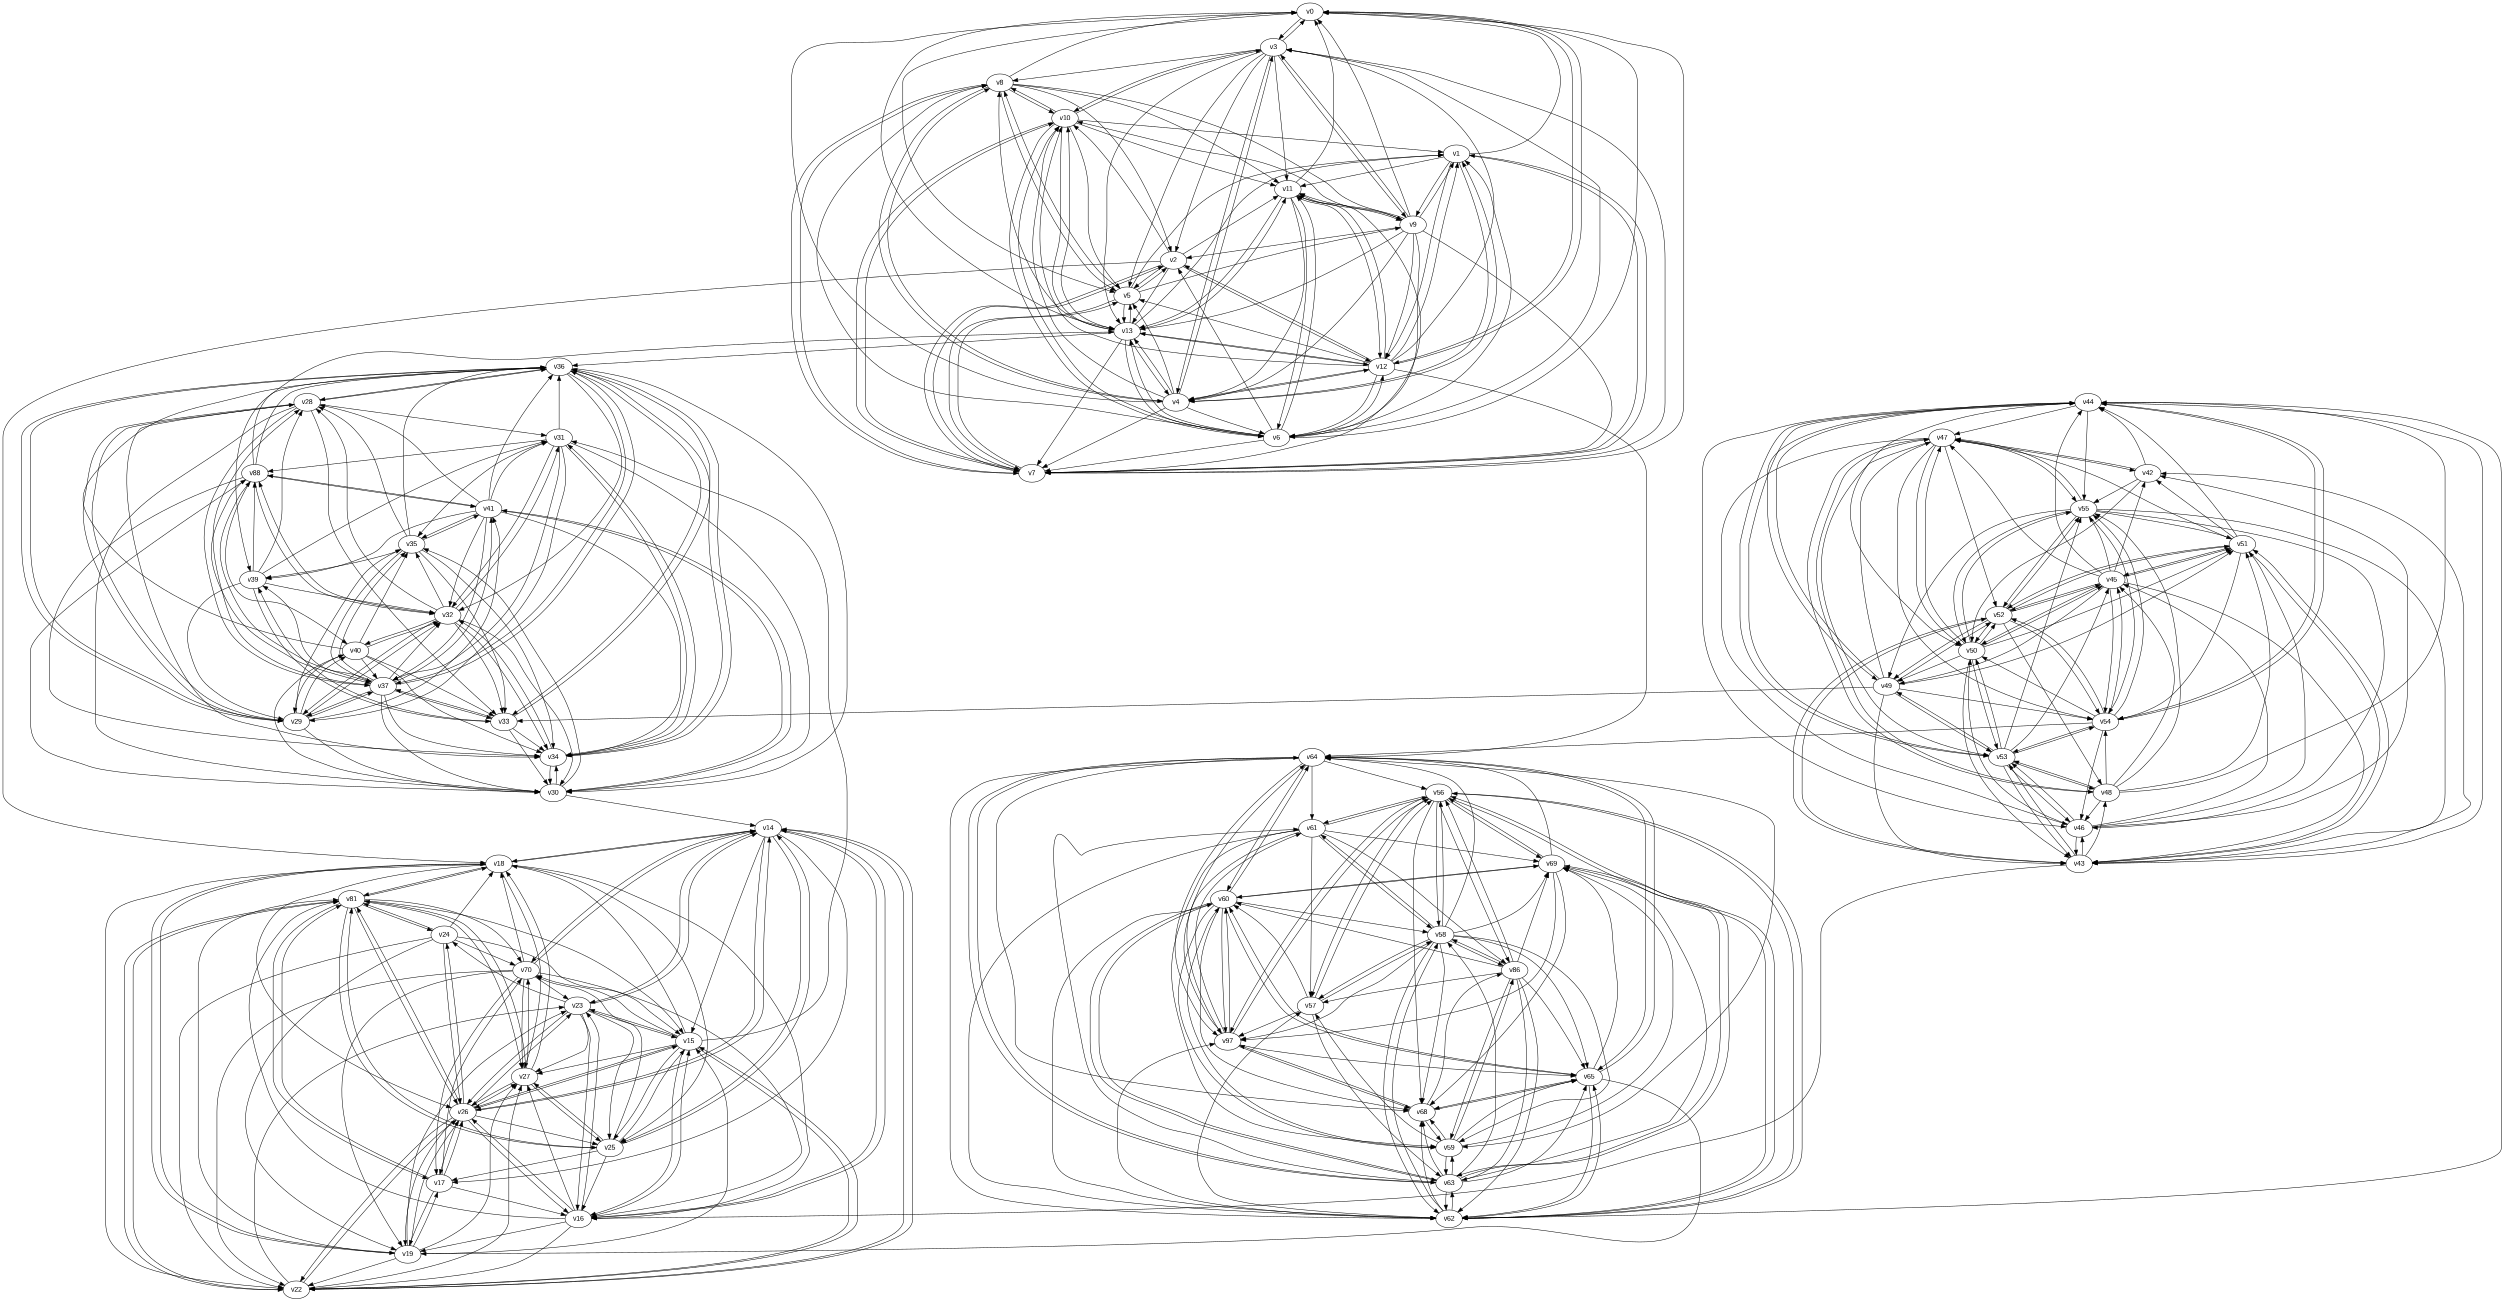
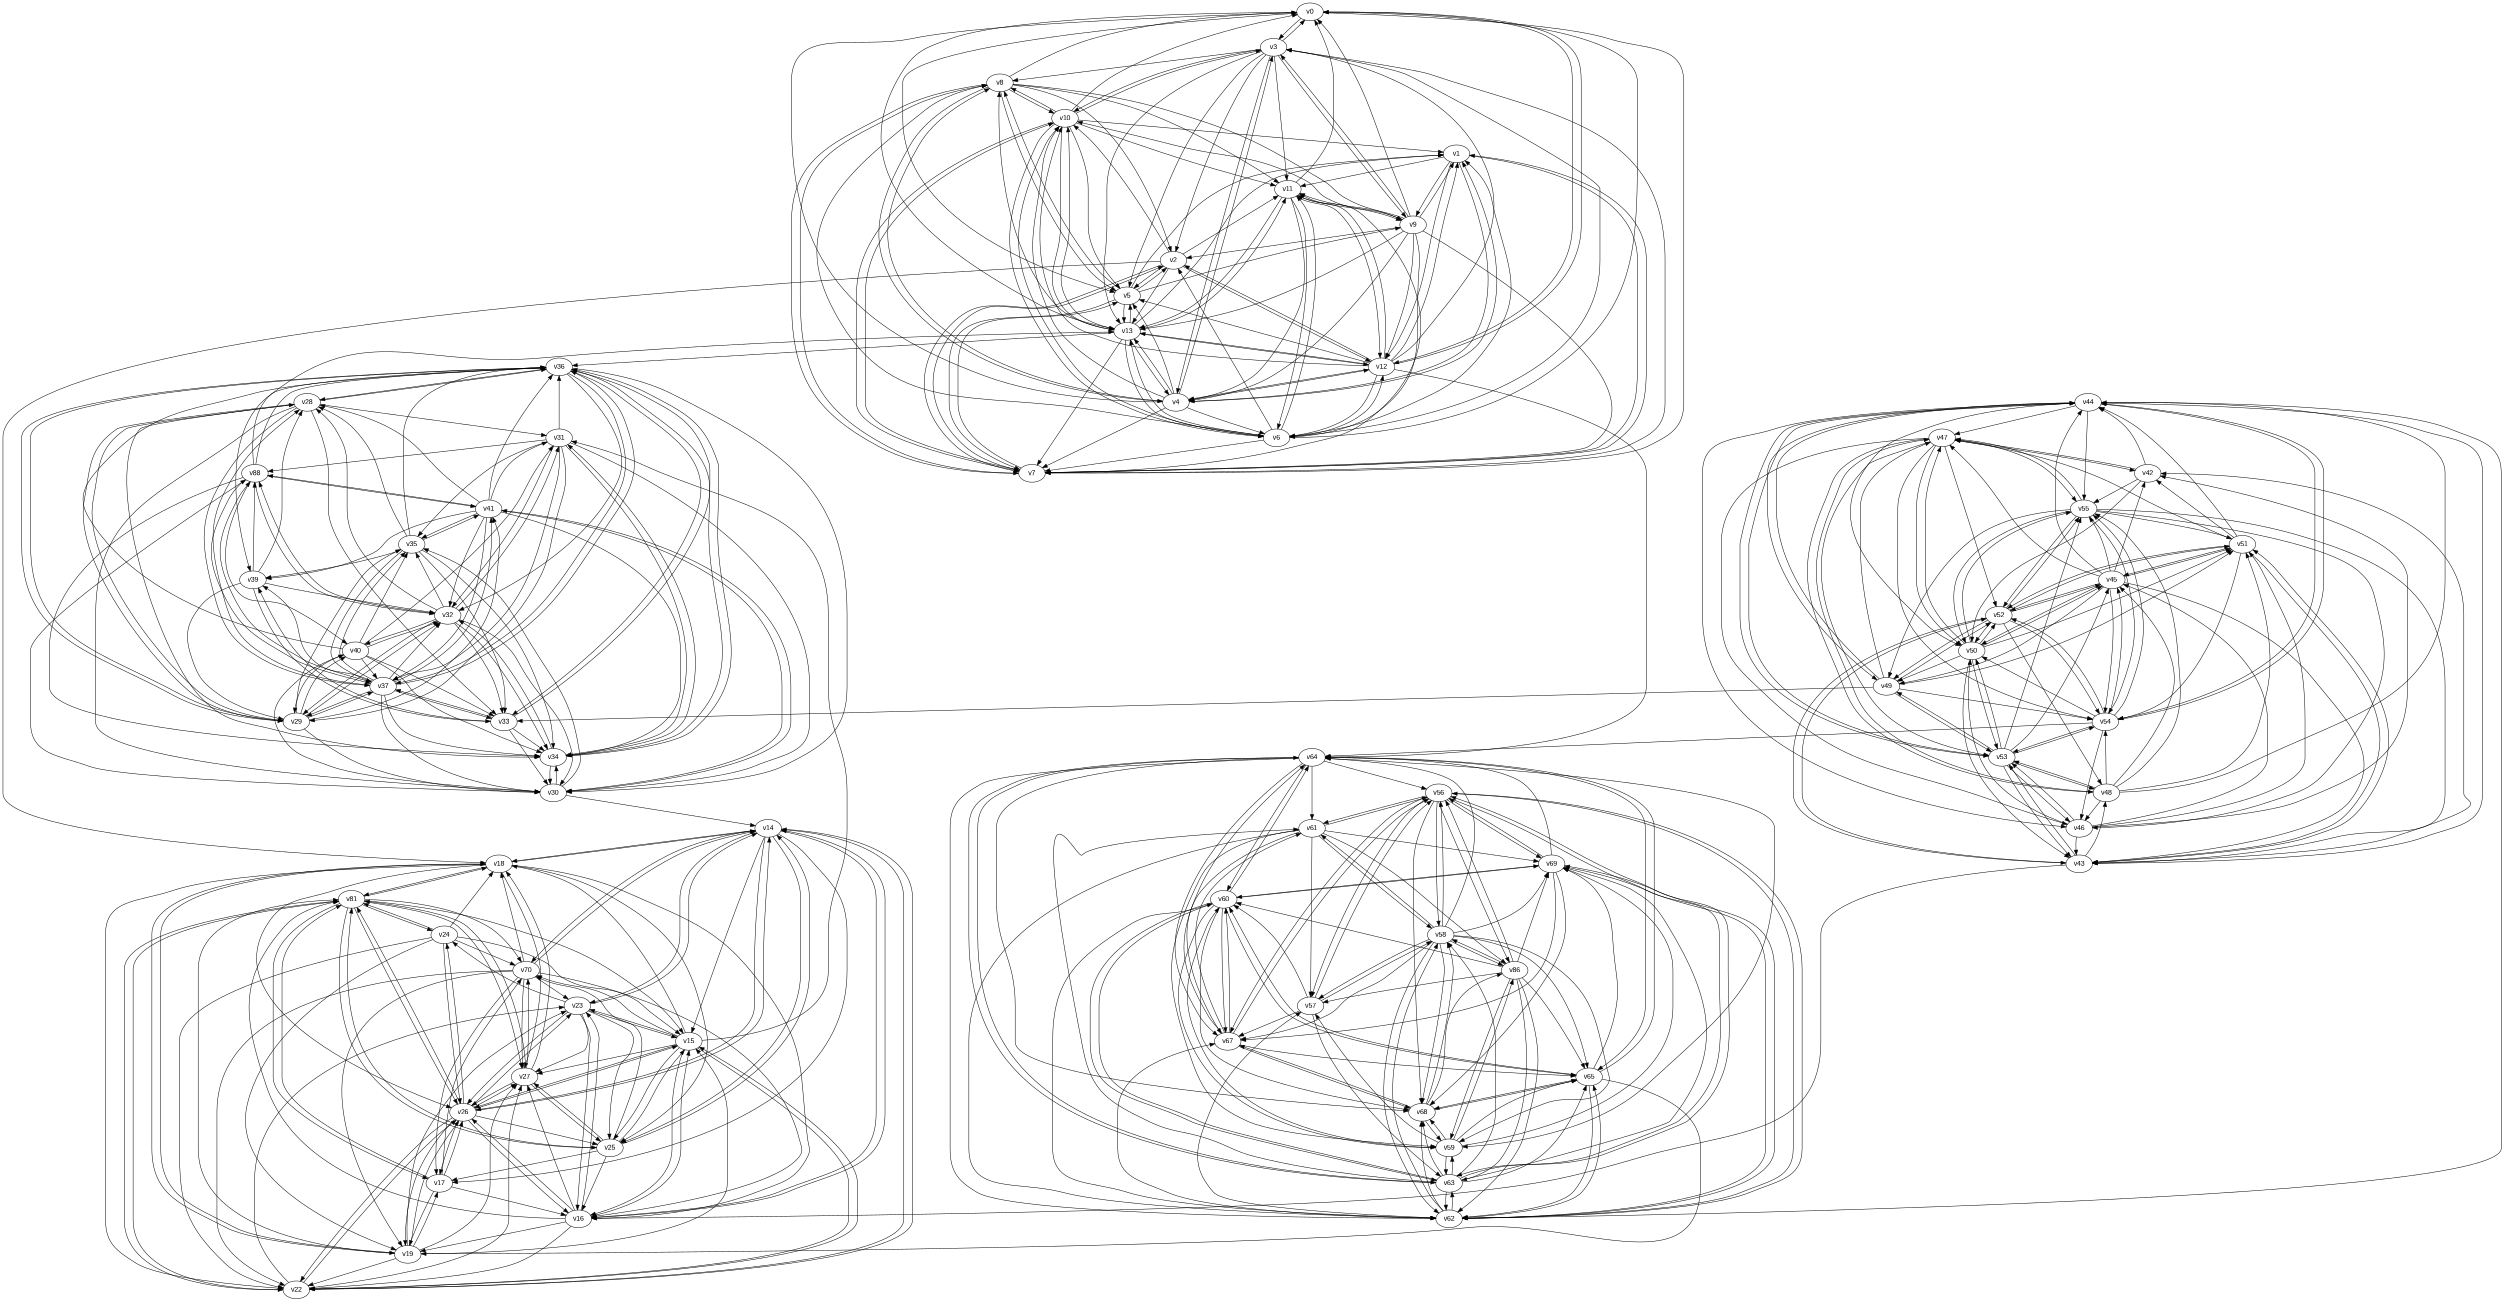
  digraph {
    fontname="Liberation Sans"
    node [fontname="Liberation Sans" player=0 priority=1]
    edge [fontname="Liberation Sans"]
    v0 [priority=0]
    v3
    v5 [player=1]
    v7 [player=1 priority=0]
    v12 [player=1]
    v13 [player=1 priority=0]
    v6
    v4 [player=1 priority=0]
    v9 [player=1 priority=0]
    v11 [player=1]
    v2 [priority=0]
    v10 [priority=0]
    v8 [player=1]
    v1 [player=1 priority=0]
    v64 [player=1]
    v36 [player=1]
    v18
    v14 [player=1 priority=0]
    v16 [player=1 priority=0]
    v22 [player=1 priority=0]
    v25 [player=1 priority=0]
    v26 [priority=0]
    v27 [player=1]
    v19 [player=1]
    n25 [label=v81 player=1 priority=0]
    v56
    v61 [player=1]
    v62 [priority=0]
    v63 [priority=0]
-   v67 [player=1 label=v97]
+   v67 [player=1]
    v68
    v60 [player=1]
    v59
    v65 [player=1]
    v28
    v29
    v30
    v33 [player=1 priority=0]
    v34
    v37 [player=1 priority=0]
    v32
    v39 [player=1 priority=0]
    v15 [player=1]
    v17 [priority=0]
    n45 [label=v70]
    v23
    v31
    v24 [player=1]
    v35 [priority=0]
    n50 [label=v88 player=1]
    v40
    v41 [player=1]
    v42 [priority=0]
    v44 [player=1]
    v47
    v50 [priority=0]
    v55 [player=1 priority=0]
    v43
    v46 [player=1 priority=0]
    v53
    v49
    v54 [priority=0]
    v48 [player=1]
    v52 [priority=0]
    v51 [player=1 priority=0]
    v45 [player=1]
    v57
    v58 [priority=0]
    n69 [label=v86]
    v69 [priority=0]
    v0 -> v3
    v0 -> v5
    v0 -> v7
    v0 -> v12
    v0 -> v13
    v3 -> v0
    v3 -> v5
    v3 -> v13
    v3 -> v6
    v3 -> v4
    v3 -> v9
    v3 -> v11
    v3 -> v2
    v3 -> v10
    v3 -> v8
    v5 -> v7
    v5 -> v13
    v5 -> v9
    v5 -> v2
    v5 -> v8
    v5 -> v1
    v7 -> v3
    v7 -> v5
    v7 -> v11
    v7 -> v2
    v7 -> v10
    v7 -> v8
    v7 -> v1
    v12 -> v0
    v12 -> v3
    v12 -> v5
    v12 -> v13
    v12 -> v6
    v12 -> v4
    v12 -> v11
    v12 -> v2
    v12 -> v10
    v12 -> v1
    v12 -> v64
    v13 -> v5
    v13 -> v7
    v13 -> v12
    v13 -> v6
    v13 -> v4
    v13 -> v11
    v13 -> v10
    v13 -> v8
    v13 -> v1
    v13 -> v36
    v6 -> v0
    v6 -> v7
    v6 -> v12
    v6 -> v13
    v6 -> v11
    v6 -> v2
    v6 -> v10
    v6 -> v8
    v6 -> v1
    v4 -> v0
    v4 -> v3
    v4 -> v5
    v4 -> v7
    v4 -> v12
    v4 -> v13
    v4 -> v6
    v4 -> v10
    v4 -> v8
    v4 -> v1
    v9 -> v0
    v9 -> v3
    v9 -> v7
    v9 -> v12
    v9 -> v13
    v9 -> v6
    v9 -> v4
    v9 -> v11
    v9 -> v2
    v9 -> v10
    v9 -> v1
    v11 -> v0
    v11 -> v12
    v11 -> v13
    v11 -> v6
    v11 -> v4
    v11 -> v9
    v2 -> v5
    v2 -> v7
    v2 -> v12
    v2 -> v13
    v2 -> v11
    v2 -> v10
    v2 -> v18
    v10 -> v3
    v10 -> v5
    v10 -> v7
    v10 -> v13
    v10 -> v6
    v10 -> v11
    v10 -> v8
    v10 -> v1
    v8 -> v0
    v8 -> v5
    v8 -> v7
    v8 -> v4
    v8 -> v9
    v8 -> v11
    v8 -> v2
    v8 -> v10
-   v1 -> v0
+   v10 -> v0
    v1 -> v7
    v1 -> v12
    v1 -> v4
    v1 -> v9
    v1 -> v11
    v64 -> v56
    v64 -> v61
    v64 -> v62
    v64 -> v63
    v64 -> v67
    v64 -> v68
    v64 -> v60
    v64 -> v59
    v64 -> v65
    v36 -> v28
    v36 -> v29
    v36 -> v30
    v36 -> v33
    v36 -> v34
    v36 -> v37
    v36 -> v32
    v36 -> v39
    v18 -> v14
    v18 -> v16
    v18 -> v22
    v18 -> v25
    v18 -> v26
    v18 -> v27
    v18 -> v19
    v18 -> n25
    v14 -> v18
    v14 -> v16
    v14 -> v22
    v14 -> v25
    v14 -> v26
    v14 -> v15
    v14 -> v17
    v14 -> n45
    v14 -> v23
    v16 -> v14
    v16 -> v22
    v16 -> v26
    v16 -> v27
    v16 -> v19
    v16 -> n25
    v16 -> v15
    v16 -> v23
    v22 -> v14
    v22 -> v26
    v22 -> v27
    v22 -> n25
    v22 -> v15
    v22 -> v23
    v25 -> v14
    v25 -> v16
    v25 -> v27
    v25 -> n25
    v25 -> v15
    v25 -> v17
    v25 -> n45
    v26 -> v14
    v26 -> v16
    v26 -> v22
    v26 -> v25
    v26 -> v27
    v26 -> v19
    v26 -> n25
    v26 -> v15
    v26 -> v17
    v26 -> v23
    v26 -> v24
    v27 -> v18
    v27 -> v25
    v27 -> v26
    v27 -> n25
    v27 -> n45
    v19 -> v18
    v19 -> v22
    v19 -> v26
    v19 -> v27
    v19 -> n25
    v19 -> v15
    v19 -> v17
    v19 -> v23
    n25 -> v18
    n25 -> v22
    n25 -> v25
    n25 -> v26
    n25 -> v27
    n25 -> v15
    n25 -> v17
    n25 -> n45
    n25 -> v24
    v56 -> v61
    v56 -> v62
    v56 -> v63
    v56 -> v67
    v56 -> v68
    v56 -> v57
    v56 -> v58
    v56 -> n69
    v56 -> v69
    v61 -> v56
    v61 -> v62
    v61 -> v67
    v61 -> v59
    v61 -> v57
    v61 -> v58
    v61 -> n69
    v61 -> v69
    v62 -> v56
    v62 -> v63
    v62 -> v67
    v62 -> v68
    v62 -> v65
    v62 -> v57
    v62 -> v58
    v62 -> v69
    v63 -> v64
    v63 -> v56
    v63 -> v61
    v63 -> v62
    v63 -> v68
    v63 -> v60
    v63 -> v59
    v63 -> v65
    v63 -> v58
    v63 -> v69
    v67 -> v64
    v67 -> v56
    v67 -> v61
    v67 -> v68
    v67 -> v60
    v67 -> v65
    v68 -> v67
    v68 -> v59
    v68 -> v65
-   v60 -> v58
+   v68 -> v58
    v68 -> n69
    v60 -> v64
    v60 -> v62
    v60 -> v63
    v60 -> v67
    v60 -> v68
    v60 -> v59
    v60 -> v65
    v60 -> v69
    v59 -> v63
    v59 -> v68
    v59 -> v60
    v59 -> v65
    v59 -> v57
    v59 -> n69
    v59 -> v69
    v65 -> v64
    v65 -> v19
    v65 -> v62
    v65 -> v68
    v65 -> v60
    v65 -> v69
    v28 -> v36
    v28 -> v29
    v28 -> v30
    v28 -> v33
    v28 -> v34
    v28 -> v37
    v28 -> v31
    v29 -> v36
    v29 -> v28
    v29 -> v30
    v29 -> v37
    v29 -> v32
    v29 -> v35
    v29 -> v40
    v29 -> v41
    v30 -> v14
    v30 -> v34
    v30 -> v35
    v30 -> n50
    v30 -> v40
    v30 -> v41
    v33 -> v36
    v33 -> v30
    v33 -> v34
    v33 -> v37
    v33 -> v39
    v34 -> v36
    v34 -> v30
    v34 -> v32
    v34 -> v31
    v37 -> v36
    v37 -> v28
    v37 -> v29
    v37 -> v30
    v37 -> v33
    v37 -> v34
    v37 -> v32
    v37 -> v39
    v37 -> v35
    v37 -> n50
    v37 -> v41
    v32 -> v28
    v32 -> v29
    v32 -> v30
    v32 -> v33
    v32 -> v34
    v32 -> v31
    v32 -> v35
    v32 -> n50
    v32 -> v40
    v39 -> v28
    v39 -> v29
    v39 -> v33
    v39 -> v32
    v39 -> n50
    v15 -> v18
    v15 -> v16
    v15 -> v22
    v15 -> v25
    v15 -> v26
    v15 -> v27
    v15 -> n45
    v15 -> v23
    v15 -> v31
    v17 -> v16
    v17 -> v26
    v17 -> v19
    v17 -> n25
    v17 -> n45
    n45 -> v18
    n45 -> v14
    n45 -> v16
    n45 -> v22
    n45 -> v27
    n45 -> v19
    n45 -> v17
    n45 -> v23
    v23 -> v14
    v23 -> v16
    v23 -> v25
    v23 -> v26
    v23 -> v27
    v23 -> v15
    v23 -> v24
    v31 -> v36
    v31 -> v29
    v31 -> v30
    v31 -> v34
    v31 -> v37
    v31 -> v32
    v31 -> v35
    v31 -> n50
    v24 -> v18
    v24 -> v22
    v24 -> v26
    v24 -> v19
    v24 -> n25
    v24 -> v15
    v24 -> n45
    v35 -> v36
    v35 -> v28
    v35 -> v33
    v35 -> v34
    v35 -> v37
    v35 -> v39
    v35 -> v41
    n50 -> v13
    n50 -> v36
    n50 -> v34
    n50 -> v37
    n50 -> v32
    n50 -> v40
    n50 -> v41
    v40 -> v36
    v40 -> v29
    v40 -> v33
    v40 -> v34
    v40 -> v37
    v40 -> v32
-   v39 -> v31
+   v40 -> v31
    v40 -> v35
    v41 -> v36
    v41 -> v28
    v41 -> v30
    v41 -> v34
    v41 -> v37
    v41 -> v32
    v41 -> v39
    v41 -> v31
    v41 -> v35
    v41 -> n50
    v42 -> v44
    v42 -> v47
    v42 -> v50
    v42 -> v55
    v44 -> v62
    v44 -> v47
    v44 -> v50
    v44 -> v55
    v44 -> v43
    v44 -> v46
    v44 -> v53
    v44 -> v49
    v44 -> v54
    v47 -> v42
    v47 -> v50
    v47 -> v55
    v47 -> v46
    v47 -> v53
    v47 -> v54
    v47 -> v48
    v47 -> v52
    v50 -> v47
    v50 -> v55
    v50 -> v43
    v50 -> v53
    v50 -> v49
    v50 -> v52
    v50 -> v51
    v50 -> v45
    v55 -> v47
    v55 -> v50
    v55 -> v43
    v55 -> v46
    v55 -> v49
    v55 -> v54
    v55 -> v52
    v55 -> v51
    v43 -> v16
    v43 -> v42
-   v43 -> v46
    v43 -> v53
    v43 -> v48
    v43 -> v52
    v43 -> v51
    v46 -> v42
    v46 -> v50
    v46 -> v43
    v46 -> v53
    v46 -> v51
    v46 -> v45
    v53 -> v44
    v53 -> v50
    v53 -> v55
    v53 -> v43
    v53 -> v46
    v53 -> v49
    v53 -> v54
    v53 -> v48
    v53 -> v45
    v49 -> v33
    v49 -> v44
    v49 -> v47
-   v49 -> v43
    v49 -> v53
    v49 -> v54
    v49 -> v52
    v49 -> v51
    v54 -> v64
    v54 -> v44
    v54 -> v50
    v54 -> v55
    v54 -> v46
    v54 -> v53
    v54 -> v52
    v54 -> v45
    v48 -> v44
    v48 -> v47
    v48 -> v55
    v48 -> v46
    v48 -> v53
    v48 -> v54
    v48 -> v51
    v48 -> v45
    v52 -> v50
    v52 -> v55
    v52 -> v43
    v52 -> v49
    v52 -> v54
    v52 -> v48
    v52 -> v51
    v52 -> v45
    v51 -> v42
    v51 -> v44
    v51 -> v47
    v51 -> v43
    v51 -> v54
    v51 -> v52
    v51 -> v45
    v45 -> v42
    v45 -> v44
    v45 -> v47
    v45 -> v50
    v45 -> v55
    v45 -> v43
    v45 -> v49
    v45 -> v54
    v45 -> v52
    v45 -> v51
    v57 -> v56
    v57 -> v63
    v57 -> v67
    v57 -> v60
    v57 -> v58
    v58 -> v64
    v58 -> v56
    v58 -> v61
    v58 -> v62
    v58 -> v67
    v58 -> v68
    v58 -> v59
    v58 -> v65
    v58 -> v57
    v58 -> n69
    v58 -> v69
    n69 -> v56
    n69 -> v62
    n69 -> v63
    n69 -> v60
    n69 -> v59
    n69 -> v65
    n69 -> v57
    n69 -> v58
    n69 -> v69
    v69 -> v64
    v69 -> v56
    v69 -> v62
    v69 -> v67
    v69 -> v68
    v69 -> v60
  }
